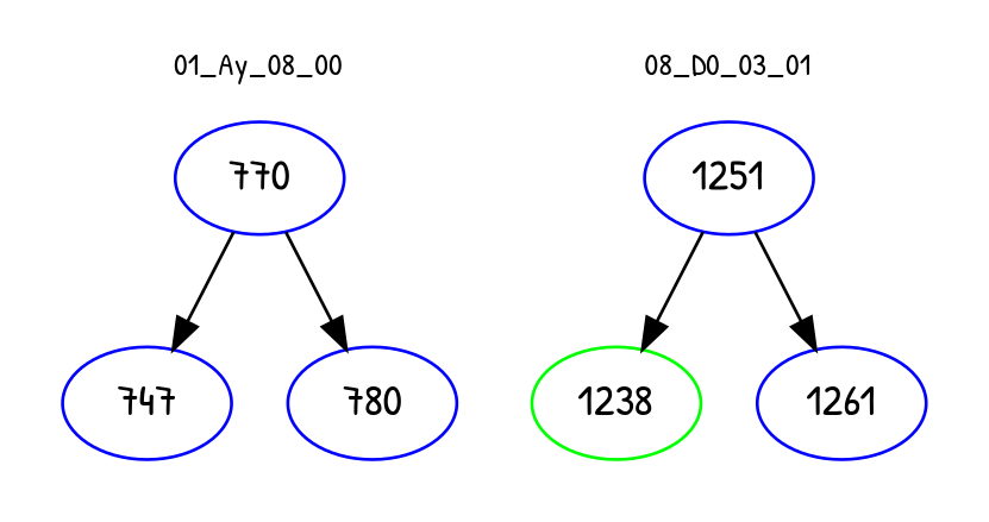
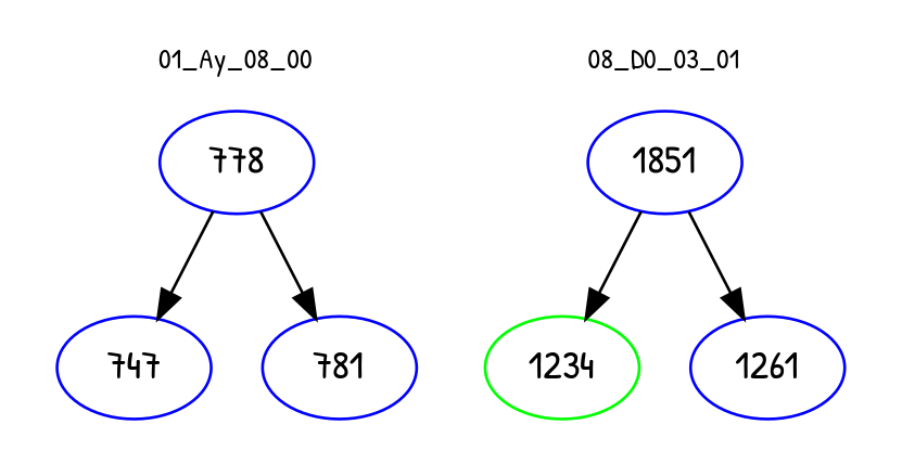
  digraph {
    fontname="Patrick Hand"
    node [color=blue fontname="Patrick Hand"]
    edge [color=black fontname="Patrick Hand"]
-   n1 [label=770]
+   n1 [label=778]
    n2 [label=747]
-   n3 [label=780]
-   n4 [label=1251]
-   n5 [color=green label=1238]
+   n3 [label=781]
+   n4 [label=1851]
+   n5 [color=green label=1234]
    n6 [label=1261]
    subgraph cluster_1 {
      color=white
      fontsize=10
      label="01_Ay_08_00"
      n1
      n2
      n3
    }
    subgraph cluster_2 {
      color=white
      fontsize=10
      label="08_D0_03_01"
      n4
      n5
      n6
    }
    n1 -> n2
    n1 -> n3
    n4 -> n5
    n4 -> n6
  }
